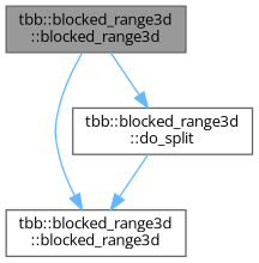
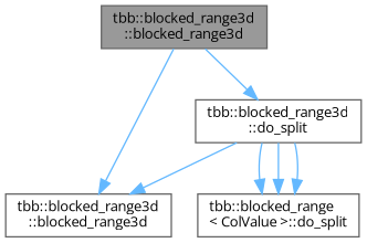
  digraph {
    rankdir=TB
    fontname="Open Sans"
    node [color=grey40 fillcolor=white fontname="Open Sans" fontsize=10 shape=box style=filled]
    edge [color=steelblue1 fontname="Open Sans" fontsize=10 labelfontname=Helvetica labelfontsize=10 style=solid]
    n1 [color=gray40 fillcolor=grey60 fontcolor=black height=0.2 label="tbb::blocked_range3d\l::blocked_range3d" width=0.4]
    n2 [height=0.2 label="tbb::blocked_range3d\l::blocked_range3d" width=0.4]
    n3 [height=0.2 label="tbb::blocked_range3d\l::do_split" width=0.4]
+   n4 [height=0.2 label="tbb::blocked_range\l\< ColValue \>::do_split" width=0.4]
    n1 -> n2
    n1 -> n3
    n3 -> n2
+   n3 -> n4
+   n3 -> n4
+   n3 -> n4
  }
